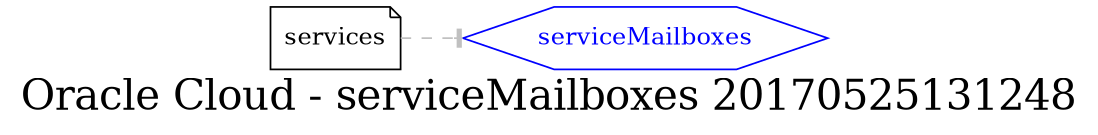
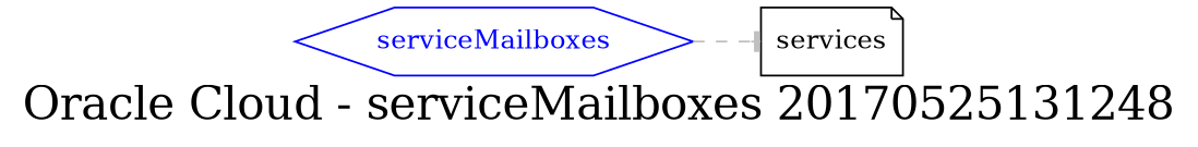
  digraph {
    fontsize=24
    label="Oracle Cloud - serviceMailboxes 20170525131248"
    splines=true
    rankdir=LR
    serviceMailboxes [color=blue fontcolor=blue shape=hexagon]
    services [shape=note]
-   services -> serviceMailboxes [arrowhead=tee arrowtail=none color=grey fontcolor=grey style=dashed]
+   serviceMailboxes -> services [arrowhead=tee arrowtail=none color=grey fontcolor=grey style=dashed]
  }
